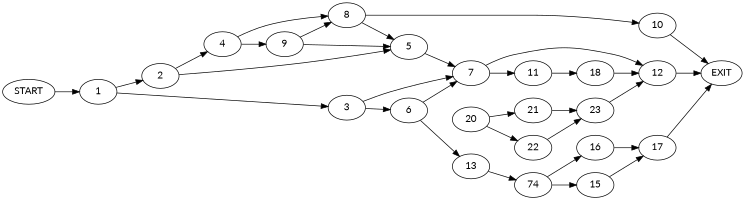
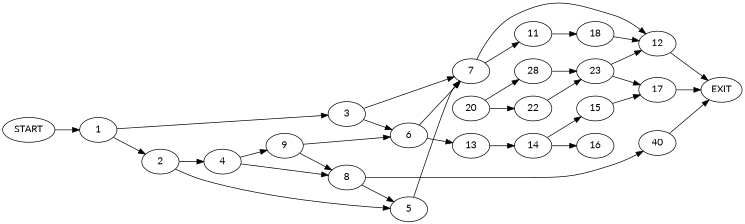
  digraph {
    fontname=Lato
    rankdir=LR
    node [fontname=Lato]
    edge [fontname=Lato]
    n1 [label=START]
    1
    2
    3
    n5 [label=EXIT]
    4
    5
    6
    7
    8
    9
    13
    11
    12
-   10
-   14 [label=74]
+   10 [label=40]
+   14
    18
    15
    16
    17
    20
-   21
+   21 [label=28]
    22
    23
    n1 -> 1
    1 -> 2
    1 -> 3
    2 -> 4
    2 -> 5
    3 -> 6
    3 -> 7
    4 -> 8
    4 -> 9
    5 -> 7
    6 -> 7
    6 -> 13
    7 -> 11
    7 -> 12
    8 -> 5
    8 -> 10
-   9 -> 5
+   9 -> 6
    9 -> 8
    13 -> 14
    11 -> 18
    12 -> n5
    10 -> n5
    14 -> 15
    14 -> 16
    18 -> 12
    15 -> 17
-   16 -> 17
+   23 -> 17
    17 -> n5
    20 -> 21
    20 -> 22
    21 -> 23
    22 -> 23
    23 -> 12
  }
